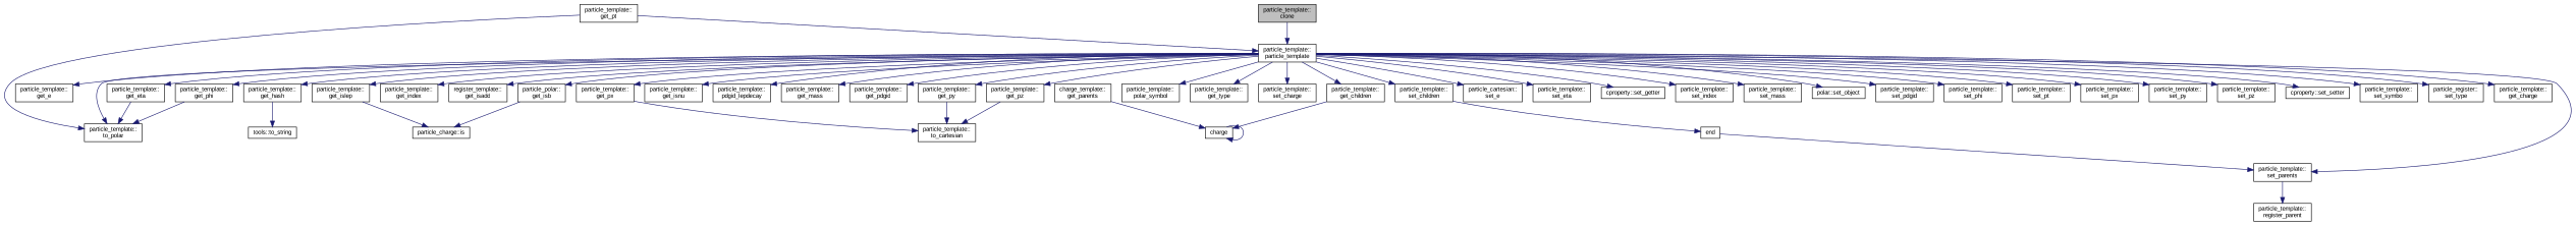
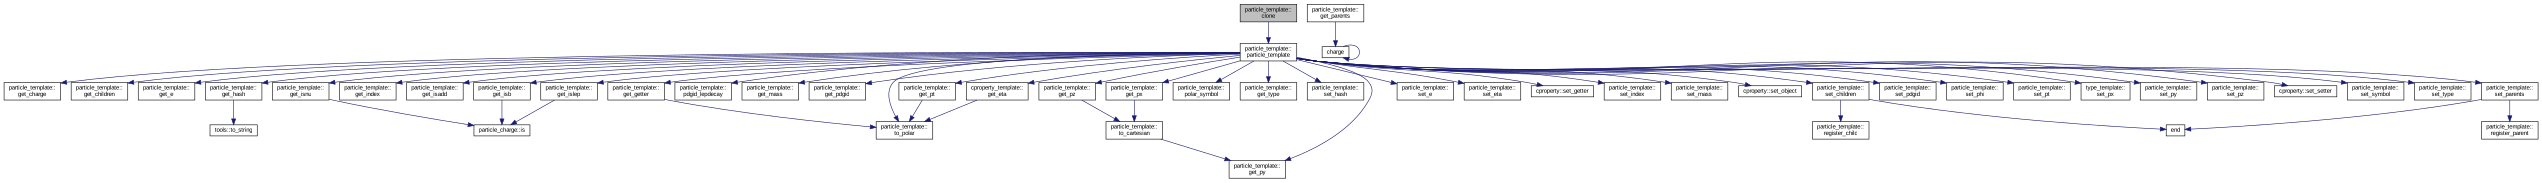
  digraph {
    fontname="Liberation Sans"
    rankdir=TB
    node [color=black fillcolor=white fontname="Liberation Sans" fontsize=10 shape=record style=filled]
    edge [color=midnightblue fontname="Liberation Sans" fontsize=10 labelfontname=Helvetica labelfontsize=10 style=solid]
    n1 [fillcolor=grey75 fontcolor=black height=0.2 label="particle_template::\lclone" width=0.4]
    n2 [height=0.2 label="particle_template::\lparticle_template" width=0.4]
    n3 [height=0.2 label="particle_template::\lget_charge" width=0.4]
    n4 [height=0.2 label="particle_template::\lget_children" width=0.4]
    n5 [height=0.2 label="particle_template::\lget_e" width=0.4]
-   n6 [height=0.2 label="particle_template::\lget_eta" width=0.4]
+   n6 [height=0.2 label="cproperty_template::\lget_eta" width=0.4]
    n7 [height=0.2 label="particle_template::\lget_hash" width=0.4]
    n8 [height=0.2 label="particle_template::\lget_index" width=0.4]
-   n9 [height=0.2 label="register_template::\lget_isadd" width=0.4]
-   n10 [height=0.2 label="particle_polar::\lget_isb" width=0.4]
+   n9 [height=0.2 label="particle_template::\lget_isadd" width=0.4]
+   n10 [height=0.2 label="particle_template::\lget_isb" width=0.4]
    n11 [height=0.2 label="particle_template::\lget_islep" width=0.4]
    n12 [height=0.2 label="particle_template::\lget_isnu" width=0.4]
    n13 [height=0.2 label="particle_template::\lpdgid_lepdecay" width=0.4]
    n14 [height=0.2 label="particle_template::\lget_mass" width=0.4]
    n15 [height=0.2 label="particle_template::\lget_pdgid" width=0.4]
-   n16 [height=0.2 label="particle_template::\lget_phi" width=0.4]
+   n16 [height=0.2 label="particle_template::\lget_getter" width=0.4]
    n17 [height=0.2 label="particle_template::\lget_pt" width=0.4]
    n18 [height=0.2 label="particle_template::\lget_px" width=0.4]
    n19 [height=0.2 label="particle_template::\lget_py" width=0.4]
    n20 [height=0.2 label="particle_template::\lget_pz" width=0.4]
    n21 [height=0.2 label="particle_template::\lpolar_symbol" width=0.4]
    n22 [height=0.2 label="particle_template::\lget_type" width=0.4]
-   n23 [height=0.2 label="particle_template::\lset_charge" width=0.4]
+   n23 [height=0.2 label="particle_template::\lset_hash" width=0.4]
    n24 [height=0.2 label="particle_template::\lset_children" width=0.4]
-   n25 [height=0.2 label="particle_cartesian::\lset_e" width=0.4]
+   n25 [height=0.2 label="particle_template::\lset_e" width=0.4]
    n26 [height=0.2 label="particle_template::\lset_eta" width=0.4]
    n27 [height=0.2 label="cproperty::set_getter" width=0.4]
    n28 [height=0.2 label="particle_template::\lset_index" width=0.4]
    n29 [height=0.2 label="particle_template::\lset_mass" width=0.4]
-   n30 [height=0.2 label="polar::set_object" width=0.4]
+   n30 [height=0.2 label="cproperty::set_object" width=0.4]
    n31 [height=0.2 label="particle_template::\lset_parents" width=0.4]
    n32 [height=0.2 label="particle_template::\lset_pdgid" width=0.4]
    n33 [height=0.2 label="particle_template::\lset_phi" width=0.4]
    n34 [height=0.2 label="particle_template::\lset_pt" width=0.4]
-   n35 [height=0.2 label="particle_template::\lset_px" width=0.4]
+   n35 [height=0.2 label="type_template::\lset_px" width=0.4]
    n36 [height=0.2 label="particle_template::\lset_py" width=0.4]
    n37 [height=0.2 label="particle_template::\lset_pz" width=0.4]
    n38 [height=0.2 label="cproperty::set_setter" width=0.4]
    n39 [height=0.2 label="particle_template::\lset_symbol" width=0.4]
-   n40 [height=0.2 label="particle_register::\lset_type" width=0.4]
+   n40 [height=0.2 label="particle_template::\lset_type" width=0.4]
    n41 [height=0.2 label="particle_template::\lto_polar" width=0.4]
    n42 [height=0.2 label=charge width=0.4]
    n43 [height=0.2 label="tools::to_string" width=0.4]
    n44 [height=0.2 label="particle_charge::is" width=0.4]
-   n45 [height=0.2 label="charge_template::\lget_parents" width=0.4]
+   n45 [height=0.2 label="particle_template::\lget_parents" width=0.4]
    n46 [height=0.2 label="particle_template::\lto_cartesian" width=0.4]
    n47 [height=0.2 label=end width=0.4]
+   n48 [height=0.2 label="particle_template::\lregister_child" width=0.4]
    n49 [height=0.2 label="particle_template::\lregister_parent" width=0.4]
    n1 -> n2
    n2 -> n3
    n2 -> n4
    n2 -> n5
    n2 -> n6
    n2 -> n7
    n2 -> n8
    n2 -> n9
    n2 -> n10
    n2 -> n11
    n2 -> n12
    n2 -> n13
    n2 -> n14
    n2 -> n15
    n2 -> n16
-   n17 -> n2
+   n2 -> n17
    n2 -> n18
    n2 -> n19
    n2 -> n20
    n2 -> n21
    n2 -> n22
    n2 -> n23
    n2 -> n24
    n2 -> n25
    n2 -> n26
    n2 -> n27
    n2 -> n28
    n2 -> n29
    n2 -> n30
    n2 -> n31
    n2 -> n32
    n2 -> n33
    n2 -> n34
    n2 -> n35
    n2 -> n36
    n2 -> n37
    n2 -> n38
    n2 -> n39
    n2 -> n40
    n2 -> n41
-   n4 -> n42
    n6 -> n41
    n7 -> n43
    n10 -> n44
    n11 -> n44
+   n12 -> n44
    n16 -> n41
    n17 -> n41
    n18 -> n46
-   n19 -> n46
+   n46 -> n19
    n20 -> n46
    n24 -> n47
-   n47 -> n31
+   n24 -> n48
+   n31 -> n47
    n31 -> n49
    n42 -> n42
    n45 -> n42
  }
